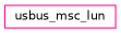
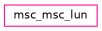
  digraph {
    rankdir=LR
-   n1 [color=deeppink fillcolor=white fontname=Helvetica fontsize=10 height=0.2 label=usbus_msc_lun shape=record style=filled width=0.4]
+   n1 [color=deeppink fillcolor=white fontname=Helvetica fontsize=10 height=0.2 label=msc_msc_lun shape=record style=filled width=0.4]
  }
